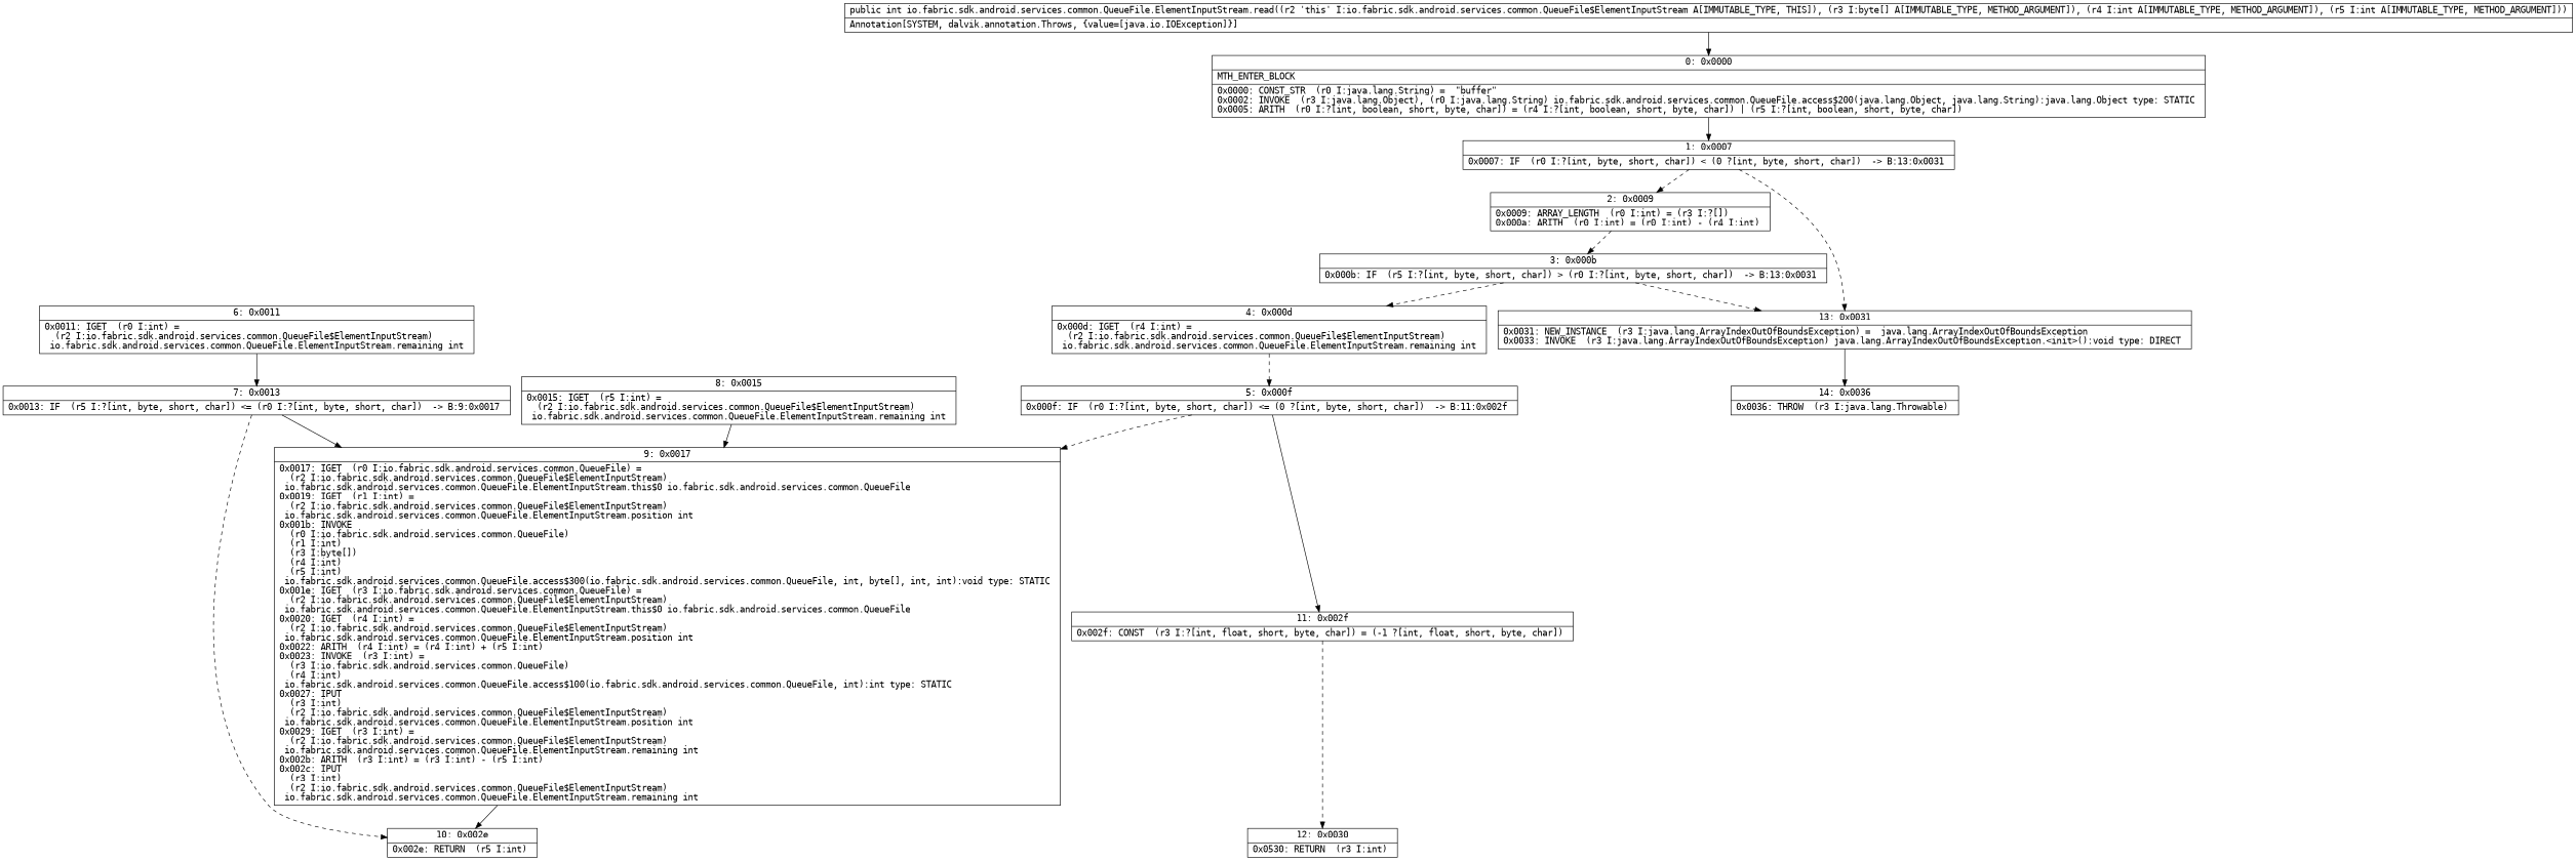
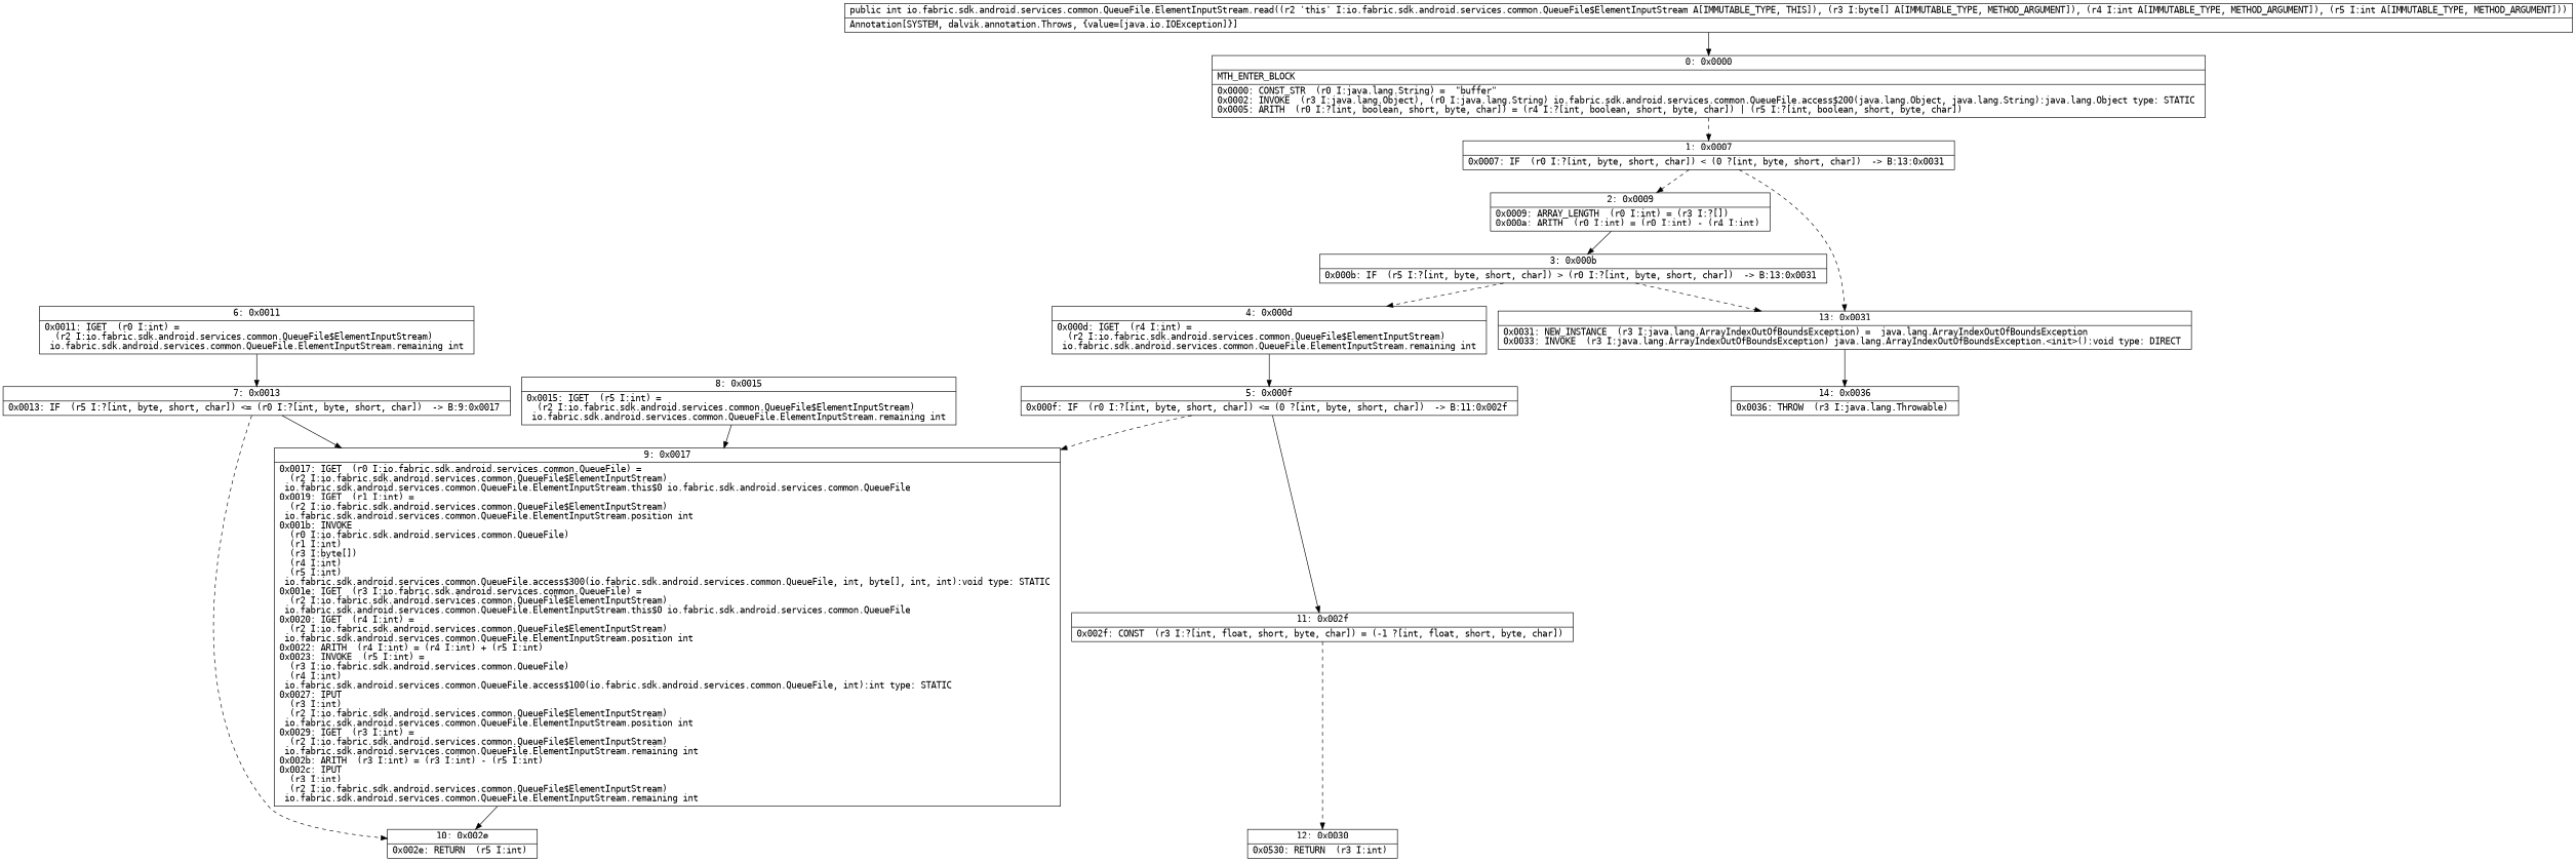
  digraph {
    fontname="DejaVu Sans Mono"
    node [fontname="DejaVu Sans Mono" shape=record]
    edge [fontname="DejaVu Sans Mono"]
    n1 [label="{0\:\ 0x0000|MTH_ENTER_BLOCK\l|0x0000: CONST_STR  (r0 I:java.lang.String) =  \"buffer\" \l0x0002: INVOKE  (r3 I:java.lang.Object), (r0 I:java.lang.String) io.fabric.sdk.android.services.common.QueueFile.access$200(java.lang.Object, java.lang.String):java.lang.Object type: STATIC \l0x0005: ARITH  (r0 I:?[int, boolean, short, byte, char]) = (r4 I:?[int, boolean, short, byte, char]) \| (r5 I:?[int, boolean, short, byte, char]) \l}"]
    n2 [label="{1\:\ 0x0007|0x0007: IF  (r0 I:?[int, byte, short, char]) \< (0 ?[int, byte, short, char])  \-\> B:13:0x0031 \l}"]
    n3 [label="{2\:\ 0x0009|0x0009: ARRAY_LENGTH  (r0 I:int) = (r3 I:?[]) \l0x000a: ARITH  (r0 I:int) = (r0 I:int) \- (r4 I:int) \l}"]
    n4 [label="{13\:\ 0x0031|0x0031: NEW_INSTANCE  (r3 I:java.lang.ArrayIndexOutOfBoundsException) =  java.lang.ArrayIndexOutOfBoundsException \l0x0033: INVOKE  (r3 I:java.lang.ArrayIndexOutOfBoundsException) java.lang.ArrayIndexOutOfBoundsException.\<init\>():void type: DIRECT \l}"]
    n5 [label="{3\:\ 0x000b|0x000b: IF  (r5 I:?[int, byte, short, char]) \> (r0 I:?[int, byte, short, char])  \-\> B:13:0x0031 \l}"]
    n6 [label="{14\:\ 0x0036|0x0036: THROW  (r3 I:java.lang.Throwable) \l}"]
    n7 [label="{4\:\ 0x000d|0x000d: IGET  (r4 I:int) = \l  (r2 I:io.fabric.sdk.android.services.common.QueueFile$ElementInputStream)\l io.fabric.sdk.android.services.common.QueueFile.ElementInputStream.remaining int \l}"]
    n8 [label="{5\:\ 0x000f|0x000f: IF  (r0 I:?[int, byte, short, char]) \<= (0 ?[int, byte, short, char])  \-\> B:11:0x002f \l}"]
    n9 [label="{11\:\ 0x002f|0x002f: CONST  (r3 I:?[int, float, short, byte, char]) = (\-1 ?[int, float, short, byte, char]) \l}"]
-   n10 [label="{9\:\ 0x0017|0x0017: IGET  (r0 I:io.fabric.sdk.android.services.common.QueueFile) = \l  (r2 I:io.fabric.sdk.android.services.common.QueueFile$ElementInputStream)\l io.fabric.sdk.android.services.common.QueueFile.ElementInputStream.this$0 io.fabric.sdk.android.services.common.QueueFile \l0x0019: IGET  (r1 I:int) = \l  (r2 I:io.fabric.sdk.android.services.common.QueueFile$ElementInputStream)\l io.fabric.sdk.android.services.common.QueueFile.ElementInputStream.position int \l0x001b: INVOKE  \l  (r0 I:io.fabric.sdk.android.services.common.QueueFile)\l  (r1 I:int)\l  (r3 I:byte[])\l  (r4 I:int)\l  (r5 I:int)\l io.fabric.sdk.android.services.common.QueueFile.access$300(io.fabric.sdk.android.services.common.QueueFile, int, byte[], int, int):void type: STATIC \l0x001e: IGET  (r3 I:io.fabric.sdk.android.services.common.QueueFile) = \l  (r2 I:io.fabric.sdk.android.services.common.QueueFile$ElementInputStream)\l io.fabric.sdk.android.services.common.QueueFile.ElementInputStream.this$0 io.fabric.sdk.android.services.common.QueueFile \l0x0020: IGET  (r4 I:int) = \l  (r2 I:io.fabric.sdk.android.services.common.QueueFile$ElementInputStream)\l io.fabric.sdk.android.services.common.QueueFile.ElementInputStream.position int \l0x0022: ARITH  (r4 I:int) = (r4 I:int) + (r5 I:int) \l0x0023: INVOKE  (r3 I:int) = \l  (r3 I:io.fabric.sdk.android.services.common.QueueFile)\l  (r4 I:int)\l io.fabric.sdk.android.services.common.QueueFile.access$100(io.fabric.sdk.android.services.common.QueueFile, int):int type: STATIC \l0x0027: IPUT  \l  (r3 I:int)\l  (r2 I:io.fabric.sdk.android.services.common.QueueFile$ElementInputStream)\l io.fabric.sdk.android.services.common.QueueFile.ElementInputStream.position int \l0x0029: IGET  (r3 I:int) = \l  (r2 I:io.fabric.sdk.android.services.common.QueueFile$ElementInputStream)\l io.fabric.sdk.android.services.common.QueueFile.ElementInputStream.remaining int \l0x002b: ARITH  (r3 I:int) = (r3 I:int) \- (r5 I:int) \l0x002c: IPUT  \l  (r3 I:int)\l  (r2 I:io.fabric.sdk.android.services.common.QueueFile$ElementInputStream)\l io.fabric.sdk.android.services.common.QueueFile.ElementInputStream.remaining int \l}"]
+   n10 [label="{9\:\ 0x0017|0x0017: IGET  (r0 I:io.fabric.sdk.android.services.common.QueueFile) = \l  (r2 I:io.fabric.sdk.android.services.common.QueueFile$ElementInputStream)\l io.fabric.sdk.android.services.common.QueueFile.ElementInputStream.this$0 io.fabric.sdk.android.services.common.QueueFile \l0x0019: IGET  (r1 I:int) = \l  (r2 I:io.fabric.sdk.android.services.common.QueueFile$ElementInputStream)\l io.fabric.sdk.android.services.common.QueueFile.ElementInputStream.position int \l0x001b: INVOKE  \l  (r0 I:io.fabric.sdk.android.services.common.QueueFile)\l  (r1 I:int)\l  (r3 I:byte[])\l  (r4 I:int)\l  (r5 I:int)\l io.fabric.sdk.android.services.common.QueueFile.access$300(io.fabric.sdk.android.services.common.QueueFile, int, byte[], int, int):void type: STATIC \l0x001e: IGET  (r3 I:io.fabric.sdk.android.services.common.QueueFile) = \l  (r2 I:io.fabric.sdk.android.services.common.QueueFile$ElementInputStream)\l io.fabric.sdk.android.services.common.QueueFile.ElementInputStream.this$0 io.fabric.sdk.android.services.common.QueueFile \l0x0020: IGET  (r4 I:int) = \l  (r2 I:io.fabric.sdk.android.services.common.QueueFile$ElementInputStream)\l io.fabric.sdk.android.services.common.QueueFile.ElementInputStream.position int \l0x0022: ARITH  (r4 I:int) = (r4 I:int) + (r5 I:int) \l0x0023: INVOKE  (r5 I:int) = \l  (r3 I:io.fabric.sdk.android.services.common.QueueFile)\l  (r4 I:int)\l io.fabric.sdk.android.services.common.QueueFile.access$100(io.fabric.sdk.android.services.common.QueueFile, int):int type: STATIC \l0x0027: IPUT  \l  (r3 I:int)\l  (r2 I:io.fabric.sdk.android.services.common.QueueFile$ElementInputStream)\l io.fabric.sdk.android.services.common.QueueFile.ElementInputStream.position int \l0x0029: IGET  (r3 I:int) = \l  (r2 I:io.fabric.sdk.android.services.common.QueueFile$ElementInputStream)\l io.fabric.sdk.android.services.common.QueueFile.ElementInputStream.remaining int \l0x002b: ARITH  (r3 I:int) = (r3 I:int) \- (r5 I:int) \l0x002c: IPUT  \l  (r3 I:int)\l  (r2 I:io.fabric.sdk.android.services.common.QueueFile$ElementInputStream)\l io.fabric.sdk.android.services.common.QueueFile.ElementInputStream.remaining int \l}"]
    n11 [label="{6\:\ 0x0011|0x0011: IGET  (r0 I:int) = \l  (r2 I:io.fabric.sdk.android.services.common.QueueFile$ElementInputStream)\l io.fabric.sdk.android.services.common.QueueFile.ElementInputStream.remaining int \l}"]
    n12 [label="{7\:\ 0x0013|0x0013: IF  (r5 I:?[int, byte, short, char]) \<= (r0 I:?[int, byte, short, char])  \-\> B:9:0x0017 \l}"]
    n13 [label="{12\:\ 0x0030|0x0530: RETURN  (r3 I:int) \l}"]
    n14 [label="{10\:\ 0x002e|0x002e: RETURN  (r5 I:int) \l}"]
    n15 [label="{8\:\ 0x0015|0x0015: IGET  (r5 I:int) = \l  (r2 I:io.fabric.sdk.android.services.common.QueueFile$ElementInputStream)\l io.fabric.sdk.android.services.common.QueueFile.ElementInputStream.remaining int \l}"]
    n16 [label="{public int io.fabric.sdk.android.services.common.QueueFile.ElementInputStream.read((r2 'this' I:io.fabric.sdk.android.services.common.QueueFile$ElementInputStream A[IMMUTABLE_TYPE, THIS]), (r3 I:byte[] A[IMMUTABLE_TYPE, METHOD_ARGUMENT]), (r4 I:int A[IMMUTABLE_TYPE, METHOD_ARGUMENT]), (r5 I:int A[IMMUTABLE_TYPE, METHOD_ARGUMENT]))  | Annotation[SYSTEM, dalvik.annotation.Throws, \{value=[java.io.IOException]\}]\l}"]
-   n1 -> n2
+   n1 -> n2 [style=dashed]
    n2 -> n3 [style=dashed]
    n2 -> n4 [style=dashed]
-   n3 -> n5 [style=dashed]
+   n3 -> n5
    n4 -> n6
    n5 -> n4 [style=dashed]
    n5 -> n7 [style=dashed]
-   n7 -> n8 [style=dashed]
+   n7 -> n8
    n8 -> n9
    n8 -> n10 [style=dashed]
    n9 -> n13 [style=dashed]
    n10 -> n14
    n11 -> n12
    n12 -> n10
    n12 -> n14 [style=dashed]
    n15 -> n10
    n16 -> n1
  }
